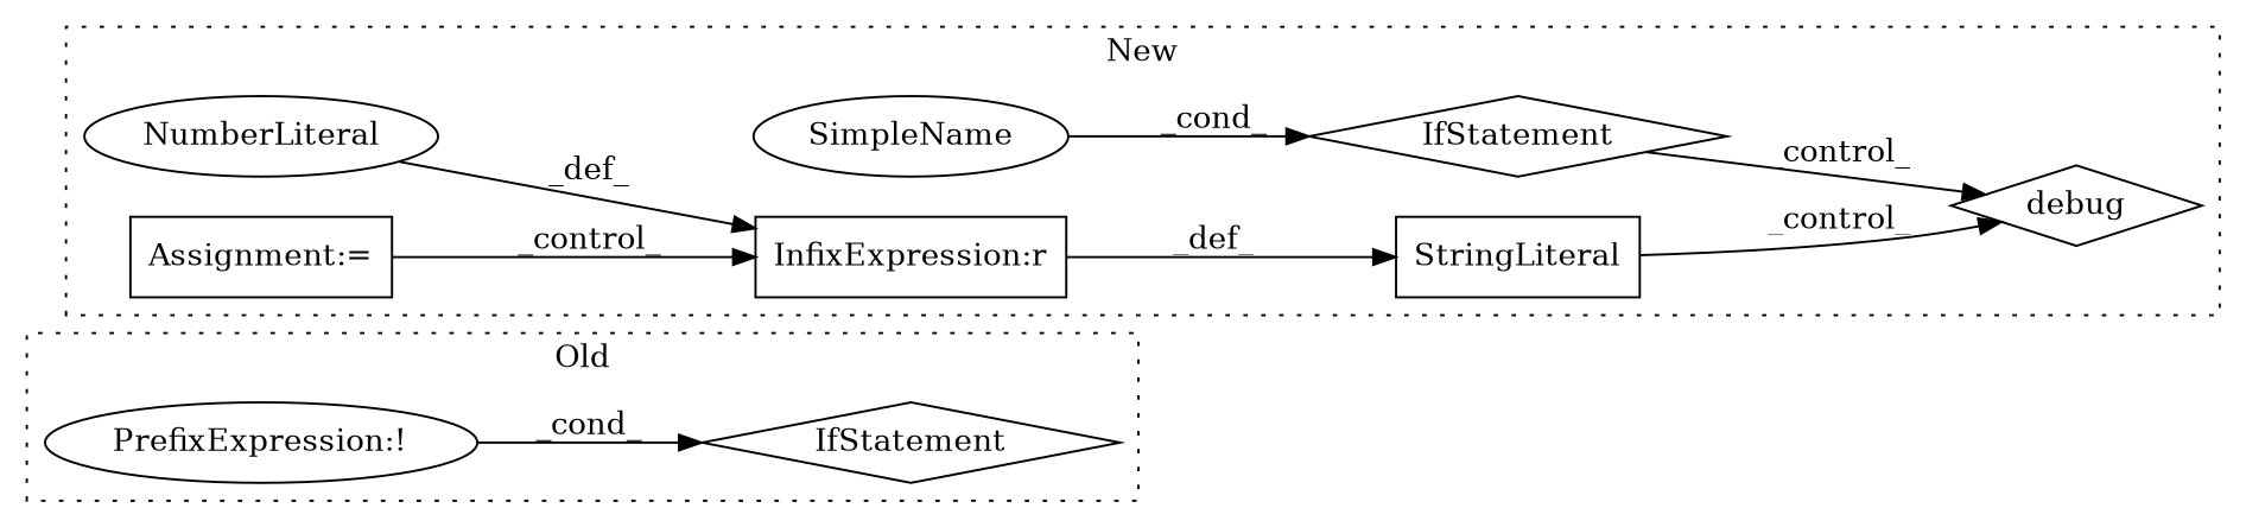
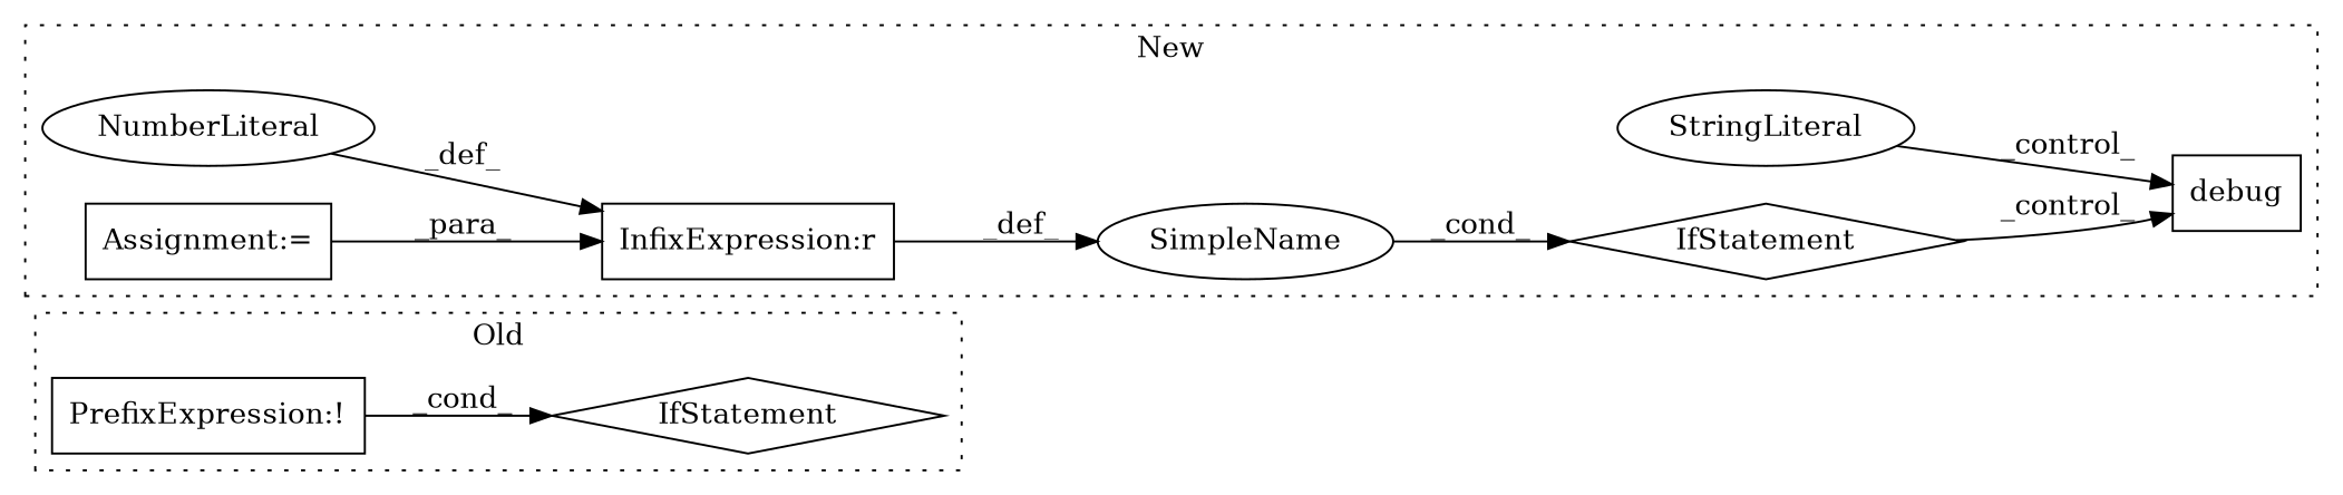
  digraph {
    rankdir=LR
    node [a=25 l=1 shape=box]
    n1 [l="4,2" label=IfStatement s="4521,4537" shape=diamond]
-   n2 [a=38 label="PrefixExpression:!" s=4525 shape=ellipse]
-   n3 [a=32 l="6,1" label=debug s="4949,4983" shape=diamond]
-   n4 [a=45 l=28 label=StringLiteral s=4955]
+   n2 [a=38 label="PrefixExpression:!" s=4525]
+   n3 [a=32 l="6,1" label=debug s="4949,4983"]
+   n4 [a=45 l=28 label=StringLiteral s=4955 shape=ellipse]
    n5 [l="4,2" label=IfStatement s="4906,4925" shape=diamond]
    n6 [a=42 label=SimpleName shape=ellipse l=""]
    n7 [a=27 l=4 label="InfixExpression:r" s=4920]
    n8 [a=34 label=NumberLiteral s=4924 shape=ellipse]
    n9 [a=7 label="Assignment:=" s=4583]
    subgraph cluster_1 {
      label=Old
      style=dotted
      n1
      n2
    }
    subgraph cluster_2 {
      label=New
      style=dotted
      n3
      n4
      n5
      n6
      n7
      n8
      n9
    }
    n2 -> n1 [label=_cond_]
    n4 -> n3 [label=_control_]
    n5 -> n3 [label=_control_]
    n6 -> n5 [label=_cond_]
-   n7 -> n4 [label=_def_]
+   n7 -> n6 [label=_def_]
    n8 -> n7 [label=_def_]
-   n9 -> n7 [label=_control_]
+   n9 -> n7 [label=_para_]
  }
